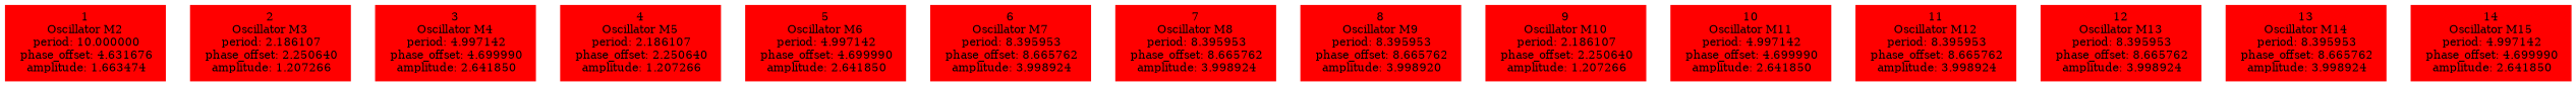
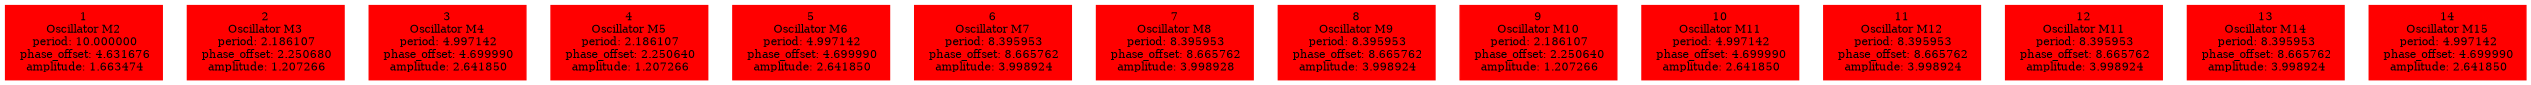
  digraph {
    forcelabels=true
    node [color=red fontsize=8 shape=box style=filled]
    n1 [label=<1<BR />Oscillator M2<BR /> period: 10.000000<BR /> phase_offset: 4.631676<BR /> amplitude: 1.663474>]
-   n2 [label=<2<BR />Oscillator M3<BR /> period: 2.186107<BR /> phase_offset: 2.250640<BR /> amplitude: 1.207266>]
+   n2 [label=<2<BR />Oscillator M3<BR /> period: 2.186107<BR /> phase_offset: 2.250680<BR /> amplitude: 1.207266>]
    n3 [label=<3<BR />Oscillator M4<BR /> period: 4.997142<BR /> phase_offset: 4.699990<BR /> amplitude: 2.641850>]
    n4 [label=<4<BR />Oscillator M5<BR /> period: 2.186107<BR /> phase_offset: 2.250640<BR /> amplitude: 1.207266>]
    n5 [label=<5<BR />Oscillator M6<BR /> period: 4.997142<BR /> phase_offset: 4.699990<BR /> amplitude: 2.641850>]
    n6 [label=<6<BR />Oscillator M7<BR /> period: 8.395953<BR /> phase_offset: 8.665762<BR /> amplitude: 3.998924>]
-   n7 [label=<7<BR />Oscillator M8<BR /> period: 8.395953<BR /> phase_offset: 8.665762<BR /> amplitude: 3.998924>]
-   n8 [label=<8<BR />Oscillator M9<BR /> period: 8.395953<BR /> phase_offset: 8.665762<BR /> amplitude: 3.998920>]
+   n7 [label=<7<BR />Oscillator M8<BR /> period: 8.395953<BR /> phase_offset: 8.665762<BR /> amplitude: 3.998928>]
+   n8 [label=<8<BR />Oscillator M9<BR /> period: 8.395953<BR /> phase_offset: 8.665762<BR /> amplitude: 3.998924>]
    n9 [label=<9<BR />Oscillator M10<BR /> period: 2.186107<BR /> phase_offset: 2.250640<BR /> amplitude: 1.207266>]
    n10 [label=<10<BR />Oscillator M11<BR /> period: 4.997142<BR /> phase_offset: 4.699990<BR /> amplitude: 2.641850>]
    n11 [label=<11<BR />Oscillator M12<BR /> period: 8.395953<BR /> phase_offset: 8.665762<BR /> amplitude: 3.998924>]
-   n12 [label=<12<BR />Oscillator M13<BR /> period: 8.395953<BR /> phase_offset: 8.665762<BR /> amplitude: 3.998924>]
+   n12 [label=<12<BR />Oscillator M11<BR /> period: 8.395953<BR /> phase_offset: 8.665762<BR /> amplitude: 3.998924>]
    n13 [label=<13<BR />Oscillator M14<BR /> period: 8.395953<BR /> phase_offset: 8.665762<BR /> amplitude: 3.998924>]
    n14 [label=<14<BR />Oscillator M15<BR /> period: 4.997142<BR /> phase_offset: 4.699990<BR /> amplitude: 2.641850>]
  }
